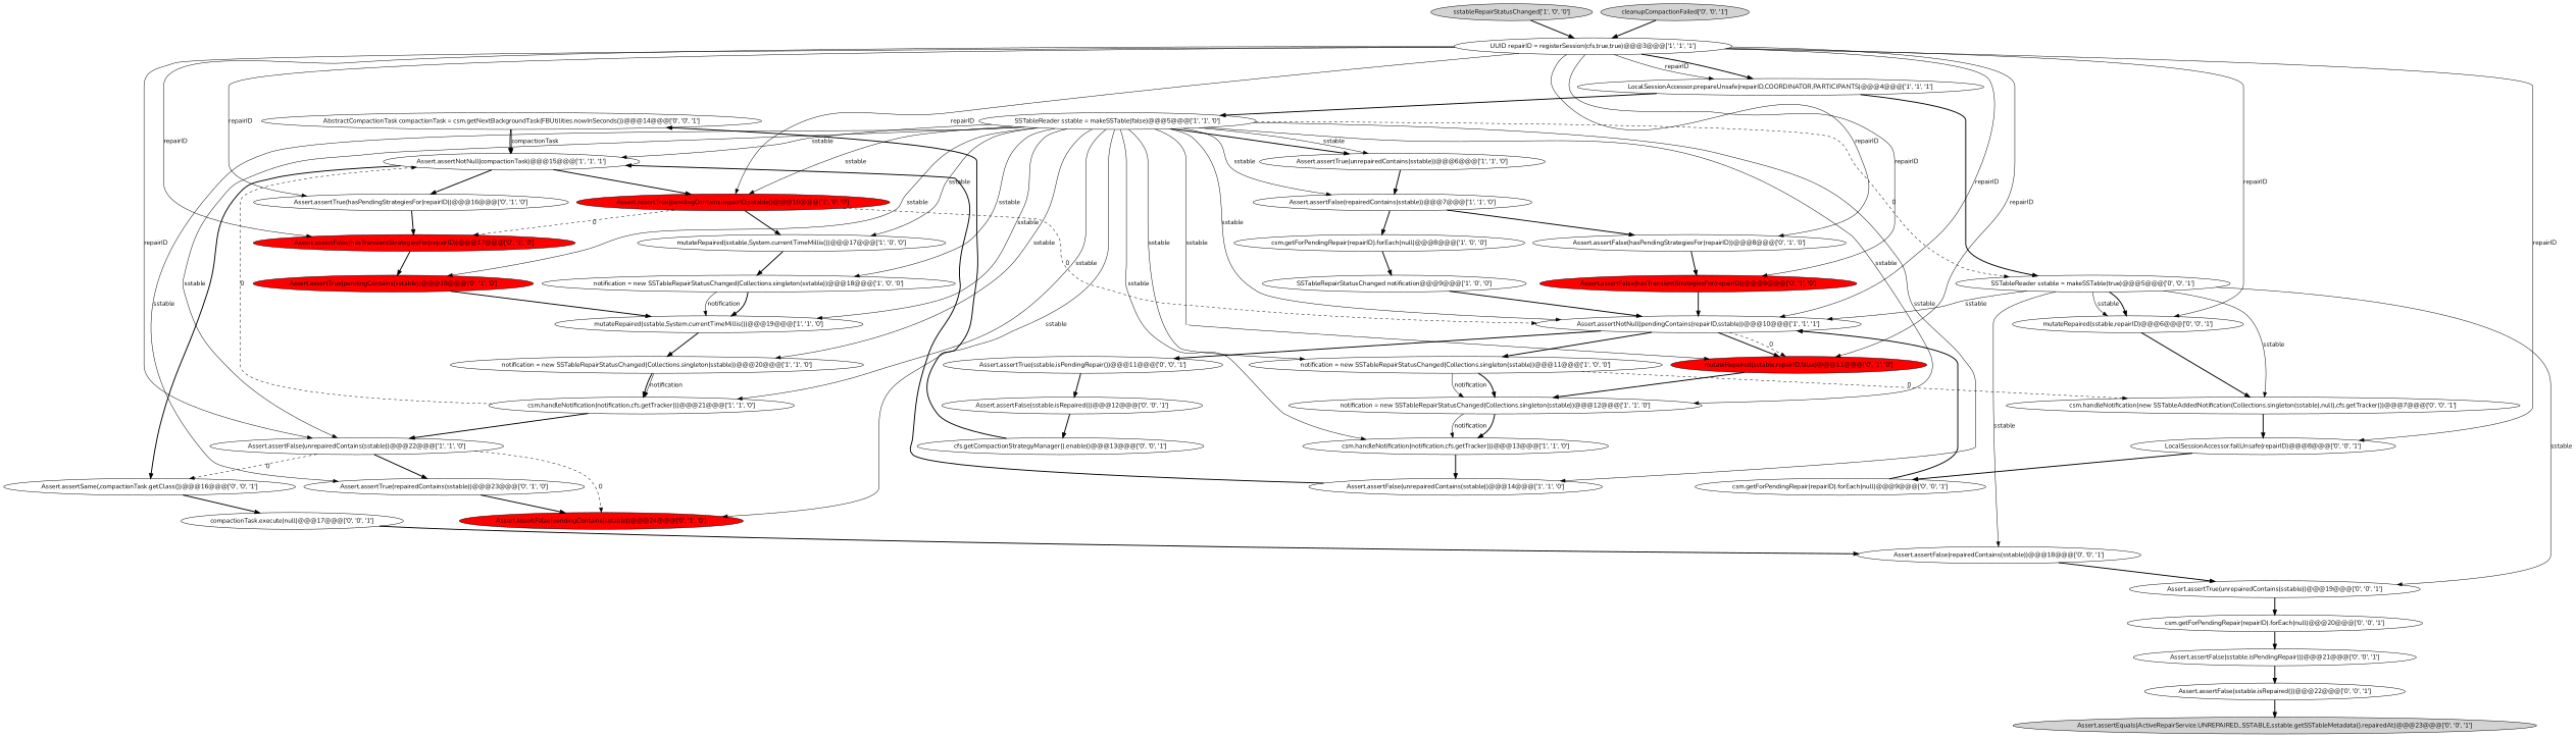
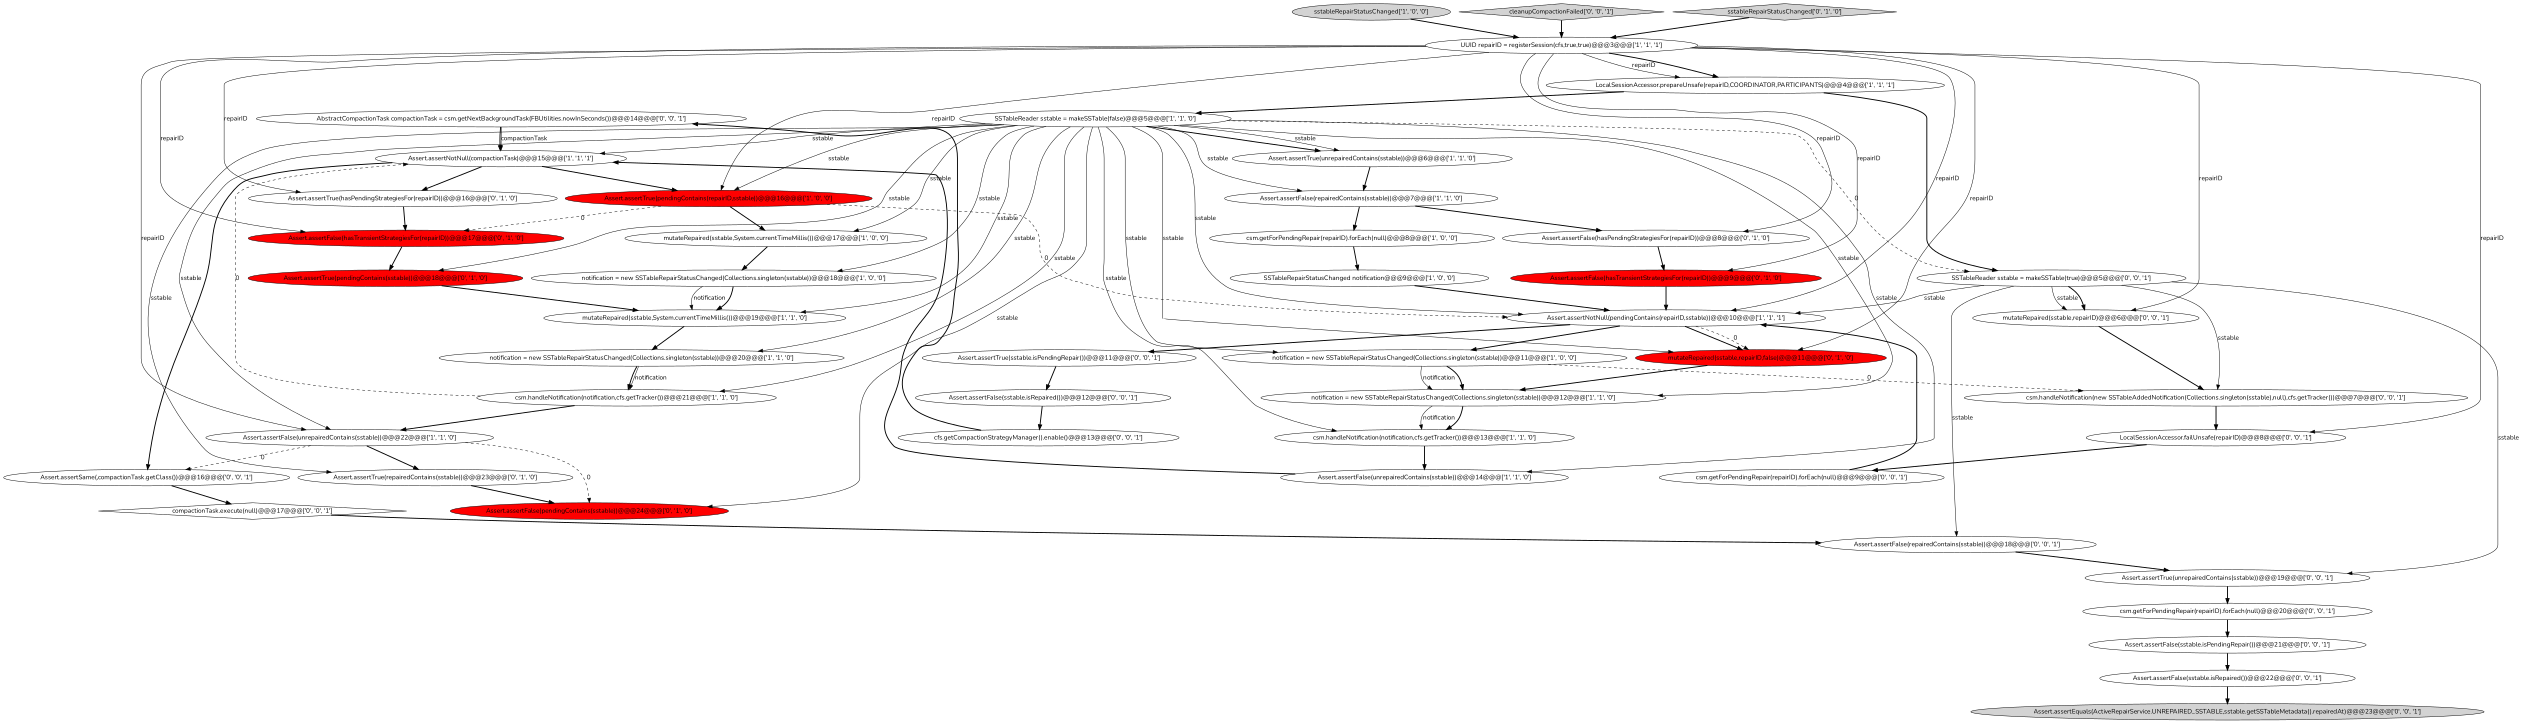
  digraph {
    fontname=Nunito
    node [fillcolor=white fontname=Nunito shape=ellipse style=filled]
    edge [fontname=Nunito style=bold]
    n1 [label="AbstractCompactionTask compactionTask = csm.getNextBackgroundTask(FBUtilities.nowInSeconds())@@@14@@@['0', '0', '1']"]
    n2 [label="Assert.assertNotNull(compactionTask)@@@15@@@['1', '1', '1']"]
    n3 [label="Assert.assertTrue(hasPendingStrategiesFor(repairID))@@@16@@@['0', '1', '0']"]
    n4 [label="Assert.assertSame(,compactionTask.getClass())@@@16@@@['0', '0', '1']"]
    n5 [fillcolor=red label="Assert.assertTrue(pendingContains(repairID,sstable))@@@16@@@['1', '0', '0']"]
    n6 [label="Assert.assertNotNull(pendingContains(repairID,sstable))@@@10@@@['1', '1', '1']"]
    n7 [label="Assert.assertTrue(sstable.isPendingRepair())@@@11@@@['0', '0', '1']"]
    n8 [fillcolor=red label="mutateRepaired(sstable,repairID,false)@@@11@@@['0', '1', '0']"]
    n9 [label="notification = new SSTableRepairStatusChanged(Collections.singleton(sstable))@@@11@@@['1', '0', '0']"]
    n10 [label="Assert.assertFalse(sstable.isRepaired())@@@12@@@['0', '0', '1']"]
    n11 [label="notification = new SSTableRepairStatusChanged(Collections.singleton(sstable))@@@12@@@['1', '1', '0']"]
    n12 [label="csm.handleNotification(new SSTableAddedNotification(Collections.singleton(sstable),null),cfs.getTracker())@@@7@@@['0', '0', '1']"]
    n13 [fillcolor=red label="Assert.assertFalse(hasTransientStrategiesFor(repairID))@@@17@@@['0', '1', '0']"]
    n14 [fillcolor=red label="Assert.assertTrue(pendingContains(sstable))@@@18@@@['0', '1', '0']"]
    n15 [label="mutateRepaired(sstable,System.currentTimeMillis())@@@19@@@['1', '1', '0']"]
    n16 [label="cfs.getCompactionStrategyManager().enable()@@@13@@@['0', '0', '1']"]
    n17 [fillcolor=lightgray label="sstableRepairStatusChanged['1', '0', '0']"]
    n18 [label="UUID repairID = registerSession(cfs,true,true)@@@3@@@['1', '1', '1']"]
    n19 [label="LocalSessionAccessor.failUnsafe(repairID)@@@8@@@['0', '0', '1']"]
    n20 [label="mutateRepaired(sstable,repairID)@@@6@@@['0', '0', '1']"]
    n21 [label="LocalSessionAccessor.prepareUnsafe(repairID,COORDINATOR,PARTICIPANTS)@@@4@@@['1', '1', '1']"]
    n22 [label="Assert.assertFalse(hasPendingStrategiesFor(repairID))@@@8@@@['0', '1', '0']"]
    n23 [label="Assert.assertFalse(unrepairedContains(sstable))@@@22@@@['1', '1', '0']"]
    n24 [fillcolor=red label="Assert.assertFalse(hasTransientStrategiesFor(repairID))@@@9@@@['0', '1', '0']"]
    n25 [label="csm.getForPendingRepair(repairID).forEach(null)@@@9@@@['0', '0', '1']"]
    n26 [label="csm.handleNotification(notification,cfs.getTracker())@@@13@@@['1', '1', '0']"]
    n27 [label="Assert.assertFalse(unrepairedContains(sstable))@@@14@@@['1', '1', '0']"]
    n28 [label="SSTableReader sstable = makeSSTable(true)@@@5@@@['0', '0', '1']"]
    n29 [label="SSTableReader sstable = makeSSTable(false)@@@5@@@['1', '1', '0']"]
    n30 [label="Assert.assertTrue(unrepairedContains(sstable))@@@19@@@['0', '0', '1']"]
    n31 [label="Assert.assertFalse(repairedContains(sstable))@@@18@@@['0', '0', '1']"]
    n32 [label="Assert.assertFalse(repairedContains(sstable))@@@7@@@['1', '1', '0']"]
    n33 [label="notification = new SSTableRepairStatusChanged(Collections.singleton(sstable))@@@18@@@['1', '0', '0']"]
    n34 [label="mutateRepaired(sstable,System.currentTimeMillis())@@@17@@@['1', '0', '0']"]
    n35 [label="Assert.assertTrue(repairedContains(sstable))@@@23@@@['0', '1', '0']"]
    n36 [fillcolor=red label="Assert.assertFalse(pendingContains(sstable))@@@24@@@['0', '1', '0']"]
    n37 [label="csm.handleNotification(notification,cfs.getTracker())@@@21@@@['1', '1', '0']"]
    n38 [label="notification = new SSTableRepairStatusChanged(Collections.singleton(sstable))@@@20@@@['1', '1', '0']"]
    n39 [label="Assert.assertTrue(unrepairedContains(sstable))@@@6@@@['1', '1', '0']"]
-   n40 [fillcolor=lightgray label="cleanupCompactionFailed['0', '0', '1']"]
-   n41 [label="compactionTask.execute(null)@@@17@@@['0', '0', '1']"]
+   n40 [fillcolor=lightgray label="cleanupCompactionFailed['0', '0', '1']" shape=diamond]
+   n41 [label="compactionTask.execute(null)@@@17@@@['0', '0', '1']" shape=diamond]
    n42 [label="csm.getForPendingRepair(repairID).forEach(null)@@@8@@@['1', '0', '0']"]
    n43 [label="SSTableRepairStatusChanged notification@@@9@@@['1', '0', '0']"]
    n44 [label="Assert.assertFalse(sstable.isRepaired())@@@22@@@['0', '0', '1']"]
    n45 [fillcolor=lightgray label="Assert.assertEquals(ActiveRepairService.UNREPAIRED_SSTABLE,sstable.getSSTableMetadata().repairedAt)@@@23@@@['0', '0', '1']"]
    n46 [label="csm.getForPendingRepair(repairID).forEach(null)@@@20@@@['0', '0', '1']"]
+   n47 [fillcolor=lightgray label="sstableRepairStatusChanged['0', '1', '0']" shape=diamond]
    n48 [label="Assert.assertFalse(sstable.isPendingRepair())@@@21@@@['0', '0', '1']"]
    n1 -> n2
    n1 -> n2 [label=compactionTask style=solid]
    n2 -> n3
    n2 -> n4
    n2 -> n5
    n3 -> n13
    n4 -> n41
    n5 -> n6 [label=0 style=dashed]
    n5 -> n13 [label=0 style=dashed]
    n5 -> n34
    n6 -> n7
    n6 -> n8
    n6 -> n8 [label=0 style=dashed]
    n6 -> n9
    n7 -> n10
    n8 -> n11
    n9 -> n11
    n9 -> n11 [label=notification style=solid]
    n9 -> n12 [label=0 style=dashed]
    n10 -> n16
    n11 -> n26
    n11 -> n26 [label=notification style=solid]
    n12 -> n19
    n13 -> n14
    n14 -> n15
    n15 -> n38
    n16 -> n1
    n17 -> n18
    n18 -> n3 [label=repairID style=solid]
    n18 -> n5 [label=repairID style=solid]
    n18 -> n6 [label=repairID style=solid]
    n18 -> n8 [label=repairID style=solid]
    n18 -> n13 [label=repairID style=solid]
    n18 -> n19 [label=repairID style=solid]
    n18 -> n20 [label=repairID style=solid]
    n18 -> n21 [label=repairID style=solid]
    n18 -> n21
    n18 -> n22 [label=repairID style=solid]
    n18 -> n23 [label=repairID style=solid]
    n18 -> n24 [label=repairID style=solid]
    n19 -> n25
    n20 -> n12
    n21 -> n28
    n21 -> n29
    n22 -> n24
    n23 -> n4 [label=0 style=dashed]
    n23 -> n35
    n23 -> n36 [label=0 style=dashed]
    n24 -> n6
    n25 -> n6
    n26 -> n27
    n27 -> n2
    n28 -> n6 [label=sstable style=solid]
    n28 -> n12 [label=sstable style=solid]
    n28 -> n20 [label=sstable style=solid]
    n28 -> n20
    n28 -> n30 [label=sstable style=solid]
    n28 -> n31 [label=sstable style=solid]
    n29 -> n2 [label=sstable style=solid]
    n29 -> n5 [label=sstable style=solid]
    n29 -> n6 [label=sstable style=solid]
    n29 -> n8 [label=sstable style=solid]
    n29 -> n9 [label=sstable style=solid]
    n29 -> n11 [label=sstable style=solid]
    n29 -> n14 [label=sstable style=solid]
    n29 -> n15 [label=sstable style=solid]
    n29 -> n23 [label=sstable style=solid]
    n29 -> n26 [label=sstable style=solid]
    n29 -> n27 [label=sstable style=solid]
    n29 -> n28 [label=0 style=dashed]
    n29 -> n32 [label=sstable style=solid]
    n29 -> n33 [label=sstable style=solid]
    n29 -> n34 [label=sstable style=solid]
    n29 -> n35 [label=sstable style=solid]
    n29 -> n36 [label=sstable style=solid]
    n29 -> n37 [label=sstable style=solid]
    n29 -> n38 [label=sstable style=solid]
    n29 -> n39 [label=sstable style=solid]
    n29 -> n39
    n30 -> n46
    n31 -> n30
    n32 -> n22
    n32 -> n42
    n33 -> n15
    n33 -> n15 [label=notification style=solid]
    n34 -> n33
    n35 -> n36
    n37 -> n2 [label=0 style=dashed]
    n37 -> n23
    n38 -> n37 [label=notification style=solid]
    n38 -> n37
    n39 -> n32
    n40 -> n18
    n41 -> n31
    n42 -> n43
    n43 -> n6
    n44 -> n45
    n46 -> n48
+   n47 -> n18
    n48 -> n44
  }
